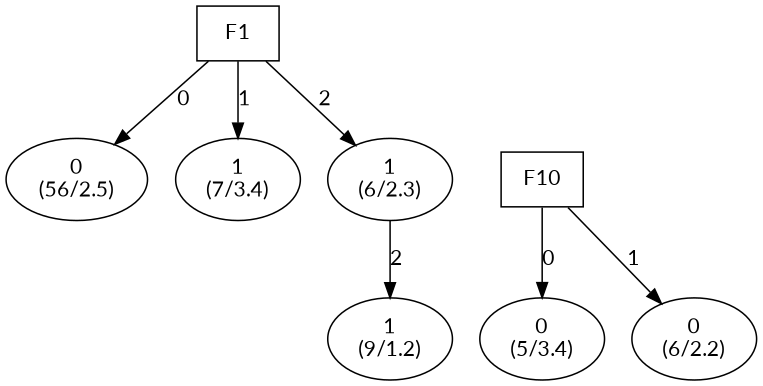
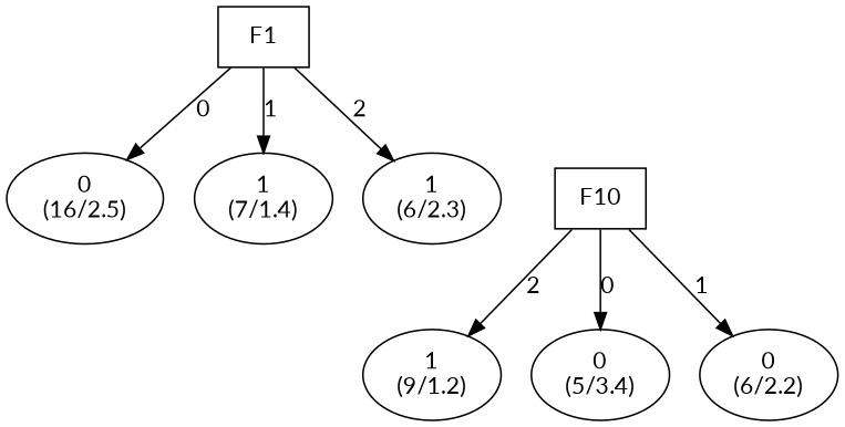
  digraph {
    fontname=Lato
    node [fontname=Lato shape=ellipse]
    edge [fontname=Lato]
    n1 [label="F1\n" shape=box]
-   n2 [label="0\n(56/2.5)"]
-   n3 [label="1\n(7/3.4)"]
+   n2 [label="0\n(16/2.5)"]
+   n3 [label="1\n(7/1.4)"]
    n4 [label="1\n(6/2.3)"]
    n5 [label="F10\n" shape=box]
    n6 [label="0\n(5/3.4)"]
    n7 [label="0\n(6/2.2)"]
    n8 [label="1\n(9/1.2)"]
    n1 -> n2 [label=0]
    n1 -> n3 [label=1]
    n1 -> n4 [label=2]
    n5 -> n6 [label=0]
    n5 -> n7 [label=1]
-   n4 -> n8 [label=2]
+   n5 -> n8 [label=2]
  }
